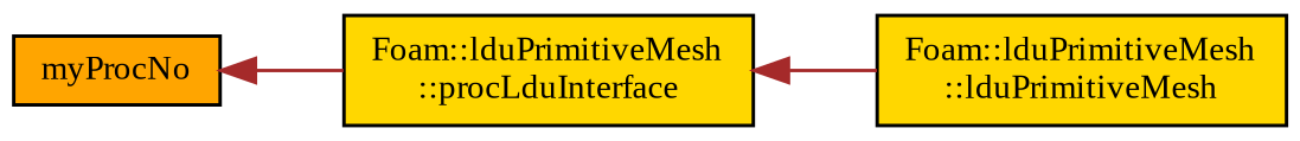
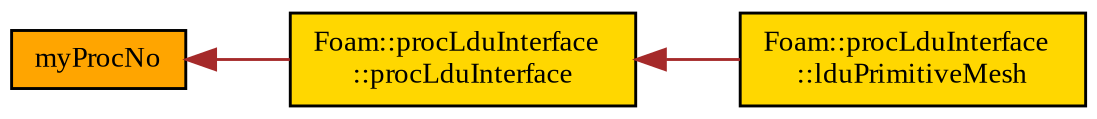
  digraph {
    fontname="Liberation Serif"
    rankdir=LR
    node [color=black fillcolor=gold fontname="Liberation Serif" fontsize=10 shape=record style=filled]
    edge [color=brown dir=back fontname="Liberation Serif" fontsize=10 labelfontname=Helvetica labelfontsize=10 style=solid]
    n1 [fillcolor=orange fontcolor=black height=0.2 label=myProcNo width=0.4]
-   n2 [height=0.2 label="Foam::lduPrimitiveMesh\l::procLduInterface" width=0.4]
-   n3 [height=0.2 label="Foam::lduPrimitiveMesh\l::lduPrimitiveMesh" width=0.4]
+   n2 [height=0.2 label="Foam::procLduInterface\l::procLduInterface" width=0.4]
+   n3 [height=0.2 label="Foam::procLduInterface\l::lduPrimitiveMesh" width=0.4]
    n1 -> n2
    n2 -> n3
  }
